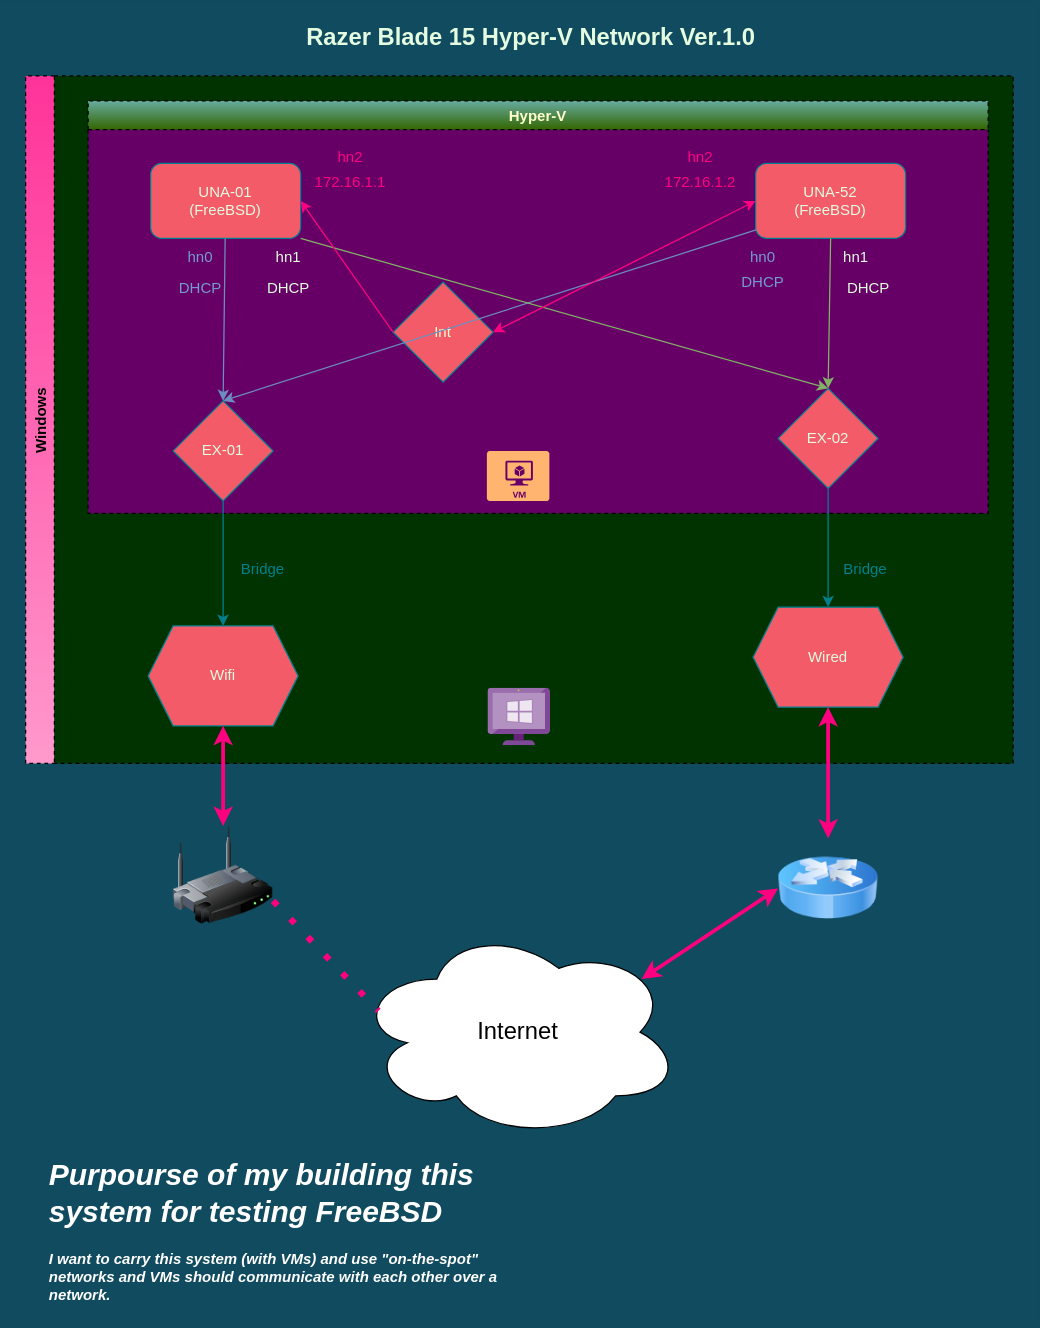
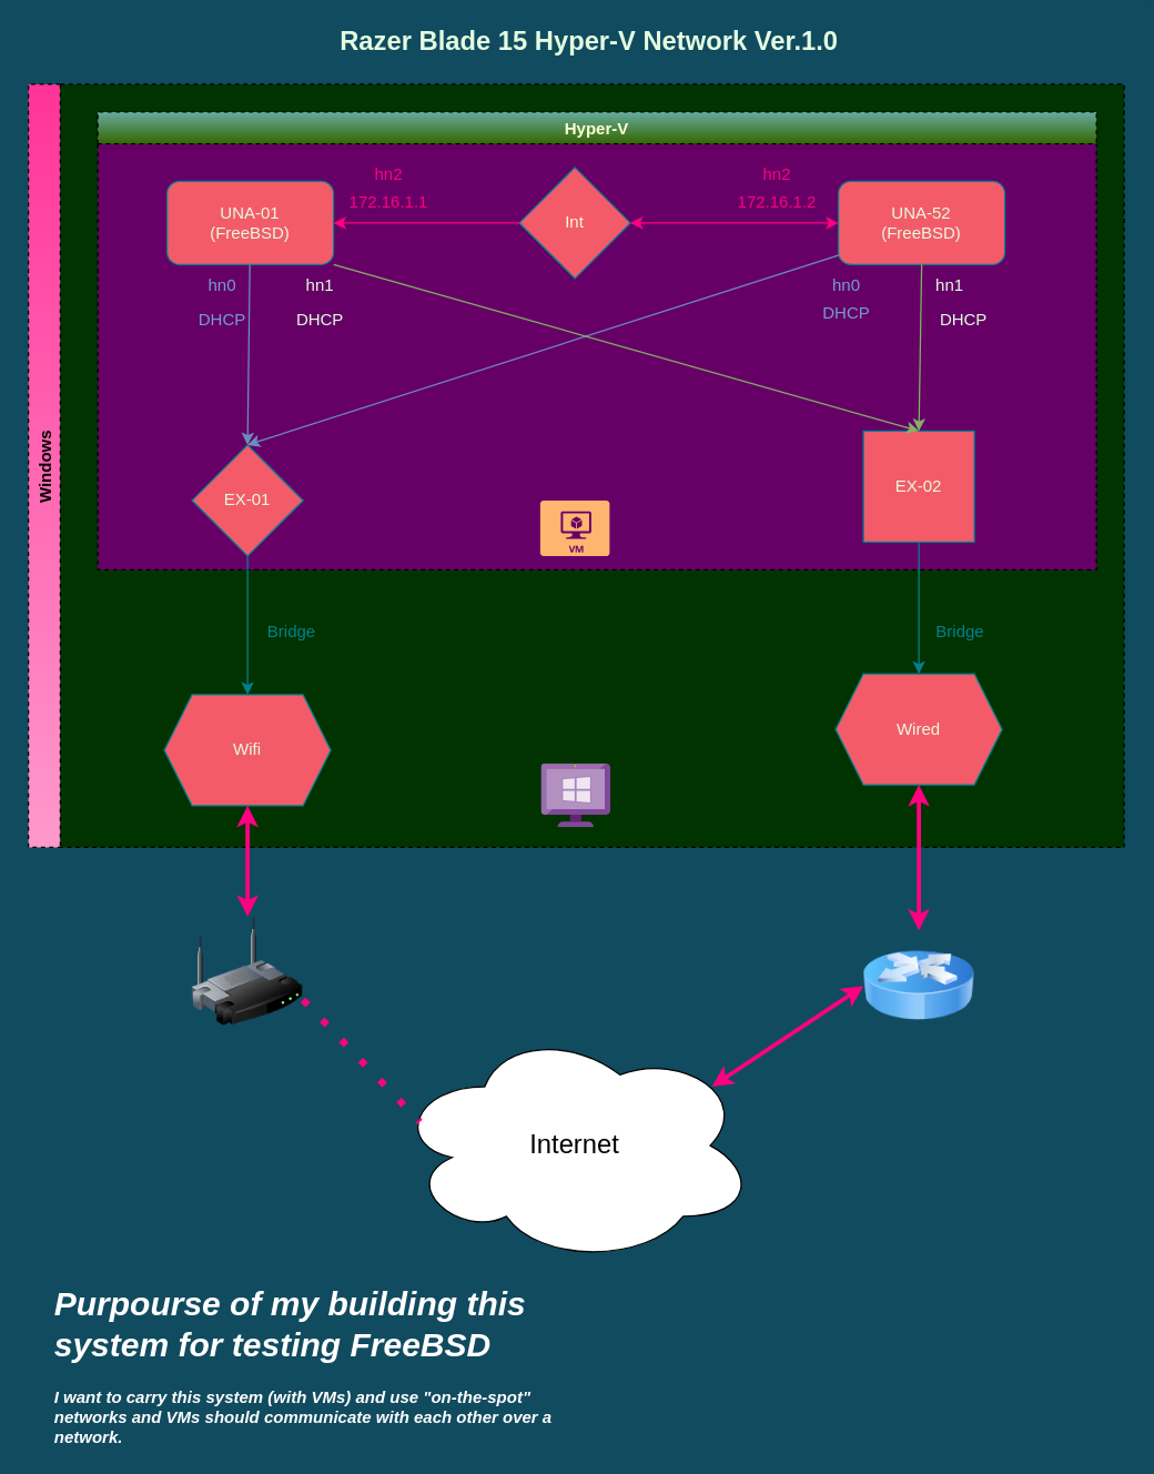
  <mxCell id="0" />
  <mxCell id="1" value="Untitled Layer" style="locked=1;" parent="0" />
  <mxCell id="2" style="" parent="0" />
  <mxCell id="3" value="Windows" style="swimlane;horizontal=0;rounded=0;shadow=0;glass=0;dashed=1;sketch=0;fontColor=#000000;strokeColor=default;fillColor=#FF3399;gradientColor=#FF99CC;swimlaneFillColor=#003300;" parent="2" vertex="1"><mxGeometry x="20" y="60" width="790" height="550" as="geometry" /></mxCell>
  <mxCell id="4" value="Wifi" style="shape=hexagon;perimeter=hexagonPerimeter2;whiteSpace=wrap;html=1;fixedSize=1;fillColor=#F45B69;strokeColor=#028090;fontColor=#E4FDE1;" parent="3" vertex="1"><mxGeometry x="98" y="440" width="120" height="80" as="geometry" /></mxCell>
  <mxCell id="5" value="" style="sketch=0;aspect=fixed;html=1;points=[];align=center;image;fontSize=12;image=img/lib/mscae/VM_Windows_Non_Azure.svg;rounded=0;shadow=0;glass=0;dashed=1;fontColor=#000000;strokeColor=default;fillColor=#FF3399;gradientColor=#FF99CC;" parent="3" vertex="1"><mxGeometry x="370" y="490" width="50" height="46" as="geometry" /></mxCell>
  <mxCell id="6" value="Hyper-V" style="swimlane;rounded=0;shadow=0;sketch=0;fontColor=#FFFFCC;strokeColor=default;fillColor=#67AB9F;gradientColor=#336600;dashed=1;glass=0;swimlaneLine=1;swimlaneFillColor=#660066;" parent="2" vertex="1"><mxGeometry x="70" y="80" width="720" height="330" as="geometry" /></mxCell>
  <mxCell id="7" value="&lt;font color=&quot;#028090&quot;&gt;Bridge&lt;/font&gt;" style="text;html=1;strokeColor=none;fillColor=none;align=center;verticalAlign=middle;whiteSpace=wrap;rounded=0;fontColor=#E4FDE1;" parent="6" vertex="1"><mxGeometry x="110" y="360" width="60" height="30" as="geometry" /></mxCell>
  <mxCell id="8" value="Wired" style="shape=hexagon;perimeter=hexagonPerimeter2;whiteSpace=wrap;html=1;fixedSize=1;fillColor=#F45B69;strokeColor=#028090;fontColor=#E4FDE1;" parent="6" vertex="1"><mxGeometry x="532" y="405" width="120" height="80" as="geometry" /></mxCell>
  <mxCell id="9" value="&lt;font color=&quot;#028090&quot;&gt;Bridge&lt;/font&gt;" style="text;html=1;strokeColor=none;fillColor=none;align=center;verticalAlign=middle;whiteSpace=wrap;rounded=0;fontColor=#E4FDE1;" parent="6" vertex="1"><mxGeometry x="592" y="360" width="60" height="30" as="geometry" /></mxCell>
  <mxCell id="10" value="&lt;font color=&quot;#ff0080&quot;&gt;172.16.1.2&lt;/font&gt;" style="text;html=1;strokeColor=none;fillColor=none;align=center;verticalAlign=middle;whiteSpace=wrap;rounded=0;fontColor=#E4FDE1;" parent="6" vertex="1"><mxGeometry x="460" y="50" width="60" height="30" as="geometry" /></mxCell>
  <mxCell id="11" style="edgeStyle=orthogonalEdgeStyle;rounded=0;orthogonalLoop=1;jettySize=auto;html=1;exitX=0.5;exitY=1;exitDx=0;exitDy=0;fontSize=19;fontColor=#E4FDE1;labelBackgroundColor=#114B5F;strokeColor=#028090;" parent="6" source="10" target="10" edge="1"><mxGeometry relative="1" as="geometry" /></mxCell>
  <mxCell id="12" value="&lt;font color=&quot;#ff0080&quot;&gt;hn2&lt;br&gt;&lt;/font&gt;" style="text;html=1;strokeColor=none;fillColor=none;align=center;verticalAlign=middle;whiteSpace=wrap;rounded=0;fontColor=#E4FDE1;" parent="6" vertex="1"><mxGeometry x="180" y="30" width="60" height="30" as="geometry" /></mxCell>
  <mxCell id="13" value="&lt;font color=&quot;#ff0080&quot;&gt;hn2&lt;br&gt;&lt;/font&gt;" style="text;html=1;strokeColor=none;fillColor=none;align=center;verticalAlign=middle;whiteSpace=wrap;rounded=0;fontColor=#E4FDE1;" parent="6" vertex="1"><mxGeometry x="460" y="30" width="60" height="30" as="geometry" /></mxCell>
  <mxCell id="14" value="&lt;font color=&quot;#ff0080&quot;&gt;172.16.1.1&lt;br&gt;&lt;/font&gt;" style="text;html=1;strokeColor=none;fillColor=none;align=center;verticalAlign=middle;whiteSpace=wrap;rounded=0;fontColor=#E4FDE1;" parent="6" vertex="1"><mxGeometry x="180" y="50" width="60" height="30" as="geometry" /></mxCell>
  <mxCell id="15" value="" style="verticalLabelPosition=bottom;html=1;verticalAlign=top;align=center;strokeColor=none;fillColor=#FFB570;shape=mxgraph.azure.virtual_machine;rounded=0;shadow=0;glass=0;dashed=1;sketch=0;fontColor=#000000;" parent="6" vertex="1"><mxGeometry x="319" y="280" width="50" height="40" as="geometry" /></mxCell>
- <mxCell id="16" value="&lt;font color=&quot;#ffffcc&quot;&gt;Int&lt;/font&gt;" style="rhombus;whiteSpace=wrap;html=1;rounded=0;sketch=0;fontColor=#028090;strokeColor=#028090;fillColor=#F45B69;" parent="6" vertex="1"><mxGeometry x="244" y="145" width="80" height="80" as="geometry" /></mxCell>
+ <mxCell id="16" value="&lt;font color=&quot;#ffffcc&quot;&gt;Int&lt;/font&gt;" style="rhombus;whiteSpace=wrap;html=1;rounded=0;sketch=0;fontColor=#028090;strokeColor=#028090;fillColor=#F45B69;" parent="6" vertex="1"><mxGeometry x="304" y="40" width="80" height="80" as="geometry" /></mxCell>
  <mxCell id="17" value="UNA-01&lt;br&gt;(FreeBSD)" style="rounded=1;whiteSpace=wrap;html=1;fillColor=#F45B69;strokeColor=#028090;fontColor=#E4FDE1;" parent="2" vertex="1"><mxGeometry x="120" y="130" width="120" height="60" as="geometry" /></mxCell>
  <mxCell id="18" value="UNA-52&lt;br&gt;(FreeBSD)" style="rounded=1;whiteSpace=wrap;html=1;fillColor=#F45B69;strokeColor=#028090;fontColor=#E4FDE1;" parent="2" vertex="1"><mxGeometry x="604" y="130" width="120" height="60" as="geometry" /></mxCell>
  <mxCell id="19" value="" style="endArrow=classic;html=1;rounded=0;entryX=0.5;entryY=0;entryDx=0;entryDy=0;fillColor=#dae8fc;strokeColor=#6c8ebf;labelBackgroundColor=#114B5F;fontColor=#E4FDE1;" parent="2" source="17" target="20" edge="1"><mxGeometry width="50" height="50" relative="1" as="geometry"><mxPoint x="310" y="390" as="sourcePoint" /><mxPoint x="180" y="360" as="targetPoint" /></mxGeometry></mxCell>
  <mxCell id="20" value="EX-01" style="rhombus;whiteSpace=wrap;html=1;fillColor=#F45B69;strokeColor=#028090;fontColor=#E4FDE1;" parent="2" vertex="1"><mxGeometry x="138" y="320" width="80" height="80" as="geometry" /></mxCell>
  <mxCell id="21" value="" style="endArrow=classic;html=1;rounded=0;exitX=0.008;exitY=0.883;exitDx=0;exitDy=0;exitPerimeter=0;entryX=0.5;entryY=0;entryDx=0;entryDy=0;fillColor=#dae8fc;strokeColor=#6c8ebf;labelBackgroundColor=#114B5F;fontColor=#E4FDE1;" parent="2" source="18" target="20" edge="1"><mxGeometry width="50" height="50" relative="1" as="geometry"><mxPoint x="414" y="390" as="sourcePoint" /><mxPoint x="464" y="340" as="targetPoint" /></mxGeometry></mxCell>
- <mxCell id="22" value="EX-02" style="rhombus;whiteSpace=wrap;html=1;fillColor=#F45B69;strokeColor=#028090;fontColor=#E4FDE1;" parent="2" vertex="1"><mxGeometry x="622" y="310" width="80" height="80" as="geometry" /></mxCell>
+ <mxCell id="22" value="EX-02" style="whiteSpace=wrap;html=1;fillColor=#F45B69;strokeColor=#028090;fontColor=#E4FDE1;rounded=0;" parent="2" vertex="1"><mxGeometry x="622" y="310" width="80" height="80" as="geometry" /></mxCell>
  <mxCell id="23" value="" style="endArrow=classic;html=1;rounded=0;exitX=1;exitY=1;exitDx=0;exitDy=0;entryX=0.5;entryY=0;entryDx=0;entryDy=0;fillColor=#d5e8d4;strokeColor=#82b366;labelBackgroundColor=#114B5F;fontColor=#E4FDE1;" parent="2" source="17" target="22" edge="1"><mxGeometry width="50" height="50" relative="1" as="geometry"><mxPoint x="414" y="390" as="sourcePoint" /><mxPoint x="464" y="340" as="targetPoint" /></mxGeometry></mxCell>
  <mxCell id="24" value="" style="endArrow=classic;html=1;rounded=0;exitX=0.5;exitY=1;exitDx=0;exitDy=0;entryX=0.5;entryY=0;entryDx=0;entryDy=0;fillColor=#d5e8d4;strokeColor=#82b366;labelBackgroundColor=#114B5F;fontColor=#E4FDE1;" parent="2" source="18" target="22" edge="1"><mxGeometry width="50" height="50" relative="1" as="geometry"><mxPoint x="534" y="390" as="sourcePoint" /><mxPoint x="584" y="340" as="targetPoint" /></mxGeometry></mxCell>
  <mxCell id="25" value="&lt;font color=&quot;#769bd1&quot;&gt;hn0&lt;/font&gt;" style="text;html=1;align=center;verticalAlign=middle;whiteSpace=wrap;rounded=0;fontColor=#E4FDE1;" parent="2" vertex="1"><mxGeometry x="130" y="190" width="60" height="30" as="geometry" /></mxCell>
  <mxCell id="26" value="hn1" style="text;html=1;align=center;verticalAlign=middle;resizable=0;points=[];autosize=1;strokeColor=none;fillColor=none;fontColor=#E4FDE1;" parent="2" vertex="1"><mxGeometry x="210" y="195" width="40" height="20" as="geometry" /></mxCell>
  <mxCell id="27" value="&lt;font color=&quot;#769bd1&quot;&gt;hn0&lt;/font&gt;" style="text;html=1;align=center;verticalAlign=middle;whiteSpace=wrap;rounded=0;fontColor=#E4FDE1;" parent="2" vertex="1"><mxGeometry x="580" y="190" width="60" height="30" as="geometry" /></mxCell>
  <mxCell id="28" value="hn1" style="text;html=1;align=center;verticalAlign=middle;resizable=0;points=[];autosize=1;strokeColor=none;fillColor=none;fontColor=#E4FDE1;" parent="2" vertex="1"><mxGeometry x="664" y="195" width="40" height="20" as="geometry" /></mxCell>
  <mxCell id="29" value="" style="endArrow=classic;html=1;rounded=0;fontColor=#E4FDE1;exitX=0.5;exitY=1;exitDx=0;exitDy=0;labelBackgroundColor=#114B5F;strokeColor=#028090;entryX=0.5;entryY=0;entryDx=0;entryDy=0;" parent="2" source="20" target="4" edge="1"><mxGeometry width="50" height="50" relative="1" as="geometry"><mxPoint x="308" y="340" as="sourcePoint" /><mxPoint x="350" y="490" as="targetPoint" /></mxGeometry></mxCell>
  <mxCell id="30" value="" style="endArrow=classic;html=1;rounded=0;fontColor=#E4FDE1;exitX=0.5;exitY=1;exitDx=0;exitDy=0;labelBackgroundColor=#114B5F;strokeColor=#028090;entryX=0.5;entryY=0;entryDx=0;entryDy=0;" parent="2" source="22" target="8" edge="1"><mxGeometry width="50" height="50" relative="1" as="geometry"><mxPoint x="532" y="340" as="sourcePoint" /><mxPoint x="582" y="290" as="targetPoint" /></mxGeometry></mxCell>
  <mxCell id="31" value="&lt;font style=&quot;font-size: 19px;&quot;&gt;&lt;b&gt;Razer Blade 15 Hyper-V Network Ver.1.0&lt;/b&gt;&lt;/font&gt;" style="text;html=1;align=center;verticalAlign=middle;resizable=0;points=[];autosize=1;strokeColor=none;fillColor=none;fontColor=#E4FDE1;" parent="2" vertex="1"><mxGeometry x="239" y="20" width="370" height="20" as="geometry" /></mxCell>
  <mxCell id="32" value="Internet" style="ellipse;shape=cloud;whiteSpace=wrap;html=1;fontSize=19;" parent="2" vertex="1"><mxGeometry x="284" y="740" width="260" height="170" as="geometry" /></mxCell>
  <mxCell id="33" value="&lt;font color=&quot;#769bd1&quot;&gt;DHCP&lt;/font&gt;" style="text;html=1;align=center;verticalAlign=middle;whiteSpace=wrap;rounded=0;fontColor=#E4FDE1;" parent="2" vertex="1"><mxGeometry x="130" y="215" width="60" height="30" as="geometry" /></mxCell>
  <mxCell id="34" value="&lt;font color=&quot;#769bd1&quot;&gt;DHCP&lt;/font&gt;" style="text;html=1;align=center;verticalAlign=middle;whiteSpace=wrap;rounded=0;fontColor=#E4FDE1;" parent="2" vertex="1"><mxGeometry x="580" y="210" width="60" height="30" as="geometry" /></mxCell>
  <mxCell id="35" value="DHCP" style="text;html=1;align=center;verticalAlign=middle;resizable=0;points=[];autosize=1;strokeColor=none;fillColor=none;fontColor=#E4FDE1;" parent="2" vertex="1"><mxGeometry x="205" y="220" width="50" height="20" as="geometry" /></mxCell>
  <mxCell id="36" value="DHCP" style="text;html=1;align=center;verticalAlign=middle;resizable=0;points=[];autosize=1;strokeColor=none;fillColor=none;fontColor=#E4FDE1;" parent="2" vertex="1"><mxGeometry x="669" y="220" width="50" height="20" as="geometry" /></mxCell>
  <mxCell id="37" value="" style="endArrow=classic;startArrow=classic;html=1;rounded=0;fillColor=#e6d0de;strokeColor=#FF0080;labelBackgroundColor=#114B5F;fontColor=#E4FDE1;gradientColor=#d5739d;entryX=0;entryY=0.5;entryDx=0;entryDy=0;exitX=1;exitY=0.5;exitDx=0;exitDy=0;" parent="2" source="16" target="18" edge="1"><mxGeometry width="50" height="50" relative="1" as="geometry"><mxPoint x="430" y="100" as="sourcePoint" /><mxPoint x="410" y="110" as="targetPoint" /></mxGeometry></mxCell>
  <mxCell id="38" value="" style="endArrow=none;startArrow=classic;html=1;rounded=0;exitX=1;exitY=0.5;exitDx=0;exitDy=0;fillColor=#e6d0de;strokeColor=#FF0080;labelBackgroundColor=#114B5F;fontColor=#E4FDE1;gradientColor=#d5739d;entryX=0;entryY=0.5;entryDx=0;entryDy=0;" parent="2" source="17" target="16" edge="1"><mxGeometry width="50" height="50" relative="1" as="geometry"><mxPoint x="240" y="160" as="sourcePoint" /><mxPoint x="400" y="100" as="targetPoint" /></mxGeometry></mxCell>
  <mxCell id="39" value="" style="image;html=1;image=img/lib/clip_art/networking/Router_Icon_128x128.png;rounded=0;shadow=0;glass=0;dashed=1;sketch=0;fontColor=#FFFFCC;strokeColor=default;fillColor=#67AB9F;gradientColor=#336600;" parent="2" vertex="1"><mxGeometry x="622" y="670" width="80" height="80" as="geometry" /></mxCell>
  <mxCell id="40" value="" style="image;html=1;image=img/lib/clip_art/networking/Wireless_Router_128x128.png;rounded=0;shadow=0;glass=0;dashed=1;sketch=0;fontColor=#FFFFCC;strokeColor=default;fillColor=#67AB9F;gradientColor=#336600;" parent="2" vertex="1"><mxGeometry x="138" y="660" width="80" height="80" as="geometry" /></mxCell>
  <mxCell id="41" value="" style="endArrow=none;dashed=1;html=1;dashPattern=1 3;strokeWidth=5;rounded=1;sketch=0;fontColor=#000000;fillColor=#F45B69;gradientColor=#ffffff;curved=0;exitX=1;exitY=0.75;exitDx=0;exitDy=0;entryX=0.07;entryY=0.4;entryDx=0;entryDy=0;entryPerimeter=0;strokeColor=#FF0080;" parent="2" source="40" target="32" edge="1"><mxGeometry width="50" height="50" relative="1" as="geometry"><mxPoint x="220" y="640" as="sourcePoint" /><mxPoint x="270" y="590" as="targetPoint" /></mxGeometry></mxCell>
  <mxCell id="42" value="" style="endArrow=classic;startArrow=classic;html=1;rounded=1;sketch=0;fontColor=#000000;strokeColor=#FF0080;strokeWidth=3;fillColor=#F45B69;gradientColor=#ffffff;curved=0;exitX=0.88;exitY=0.25;exitDx=0;exitDy=0;exitPerimeter=0;entryX=0;entryY=0.5;entryDx=0;entryDy=0;" parent="2" source="32" target="39" edge="1"><mxGeometry width="50" height="50" relative="1" as="geometry"><mxPoint x="220" y="640" as="sourcePoint" /><mxPoint x="270" y="590" as="targetPoint" /></mxGeometry></mxCell>
  <mxCell id="43" value="" style="endArrow=classic;startArrow=classic;html=1;rounded=1;sketch=0;fontColor=#000000;strokeColor=#FF0080;strokeWidth=3;fillColor=#F45B69;gradientColor=#ffffff;curved=0;entryX=0.5;entryY=1;entryDx=0;entryDy=0;exitX=0.5;exitY=0;exitDx=0;exitDy=0;" parent="2" source="39" target="8" edge="1"><mxGeometry width="50" height="50" relative="1" as="geometry"><mxPoint x="220" y="640" as="sourcePoint" /><mxPoint x="270" y="590" as="targetPoint" /></mxGeometry></mxCell>
  <mxCell id="44" value="" style="endArrow=classic;startArrow=classic;html=1;rounded=1;sketch=0;fontColor=#000000;strokeColor=#FF0080;strokeWidth=3;fillColor=#F45B69;gradientColor=#ffffff;curved=0;exitX=0.5;exitY=1;exitDx=0;exitDy=0;entryX=0.5;entryY=0;entryDx=0;entryDy=0;" parent="2" source="4" target="40" edge="1"><mxGeometry width="50" height="50" relative="1" as="geometry"><mxPoint x="220" y="470" as="sourcePoint" /><mxPoint x="270" y="420" as="targetPoint" /></mxGeometry></mxCell>
  <mxCell id="45" value="&lt;h1&gt;&lt;font color=&quot;#ffffff&quot;&gt;&lt;i&gt;Purpourse of my building this system for testing FreeBSD&lt;/i&gt;&lt;/font&gt;&lt;/h1&gt;&lt;p&gt;&lt;font color=&quot;#ffffff&quot;&gt;&lt;b&gt;&lt;i&gt;I want to carry this system (with VMs) and use &quot;on-the-spot&quot; networks and VMs should communicate with each other over a network.&lt;/i&gt;&lt;/b&gt;&lt;/font&gt;&lt;/p&gt;" style="text;html=1;strokeColor=none;fillColor=none;spacing=5;spacingTop=-20;whiteSpace=wrap;overflow=hidden;rounded=0;shadow=0;glass=0;dashed=1;sketch=0;fontColor=#000000;" parent="2" vertex="1"><mxGeometry x="34" y="920" width="386" height="120" as="geometry" /></mxCell>
